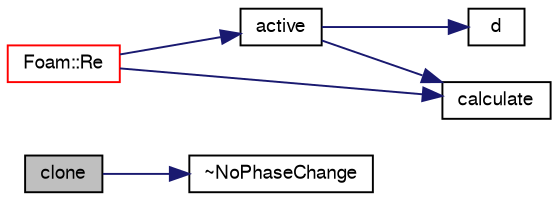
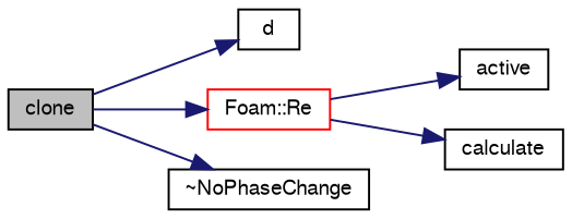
  digraph {
    rankdir=LR
    node [color=black fontname=FreeSans fontsize=10 shape=record]
    edge [color=midnightblue fontname=FreeSans fontsize=10 labelfontname=FreeSans labelfontsize=10 style=solid]
    n1 [fillcolor=grey75 fontcolor=black height=0.2 label=clone style=filled width=0.4]
    n2 [height=0.2 label=d width=0.4]
    n3 [color=red height=0.2 label="Foam::Re" width=0.4]
    n4 [height=0.2 label="~NoPhaseChange" width=0.4]
    n5 [height=0.2 label=active width=0.4]
    n6 [height=0.2 label=calculate width=0.4]
-   n5 -> n2
+   n1 -> n2
+   n1 -> n3
    n1 -> n4
    n3 -> n5
    n3 -> n6
-   n5 -> n6
  }
